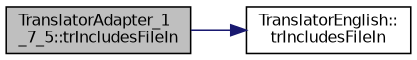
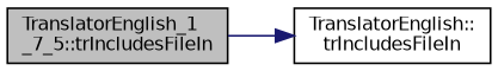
  digraph {
    rankdir=LR
    node [color=black fontname=Helvetica fontsize=10 shape=record style=filled]
-   n1 [fillcolor=grey75 fontcolor=black height=0.2 label="TranslatorAdapter_1\l_7_5::trIncludesFileIn" width=0.4]
+   n1 [fillcolor=grey75 fontcolor=black height=0.2 label="TranslatorEnglish_1\l_7_5::trIncludesFileIn" width=0.4]
    n2 [fillcolor=white height=0.2 label="TranslatorEnglish::\ltrIncludesFileIn" width=0.4]
    n1 -> n2 [color=midnightblue fontname=Helvetica fontsize=10 labelfontname=Helvetica labelfontsize=10 style=solid]
  }
